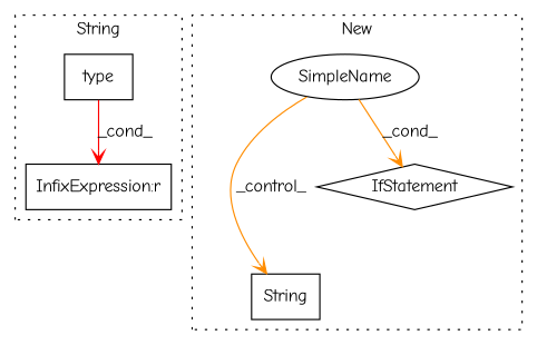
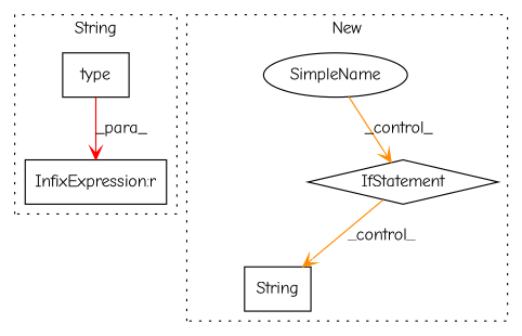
  digraph {
    fontname="Comic Neue"
    node [a=32 fontname="Comic Neue" shape=box]
    edge [arrowhead=vee color=darkorange fontname="Comic Neue"]
    n1 [l="5,1" label=type s="3048,3054"]
    n2 [a=27 l=4 label="InfixExpression:r" s=3055]
    n3 [l="7,1" label=String s="3127,3135"]
    n4 [a=25 l="4,2" label=IfStatement s="3043,3105" shape=diamond]
    n5 [a=42 label=SimpleName shape=ellipse]
    subgraph cluster_1 {
      label=String
      style=dotted
      n1
      n2
    }
    subgraph cluster_2 {
      label=New
      style=dotted
      n3
      n4
      n5
    }
-   n1 -> n2 [color=red label=_cond_]
-   n5 -> n3 [label=_control_]
-   n5 -> n4 [label=_cond_]
+   n1 -> n2 [color=red label=_para_]
+   n4 -> n3 [label=_control_]
+   n5 -> n4 [label=_control_]
  }
